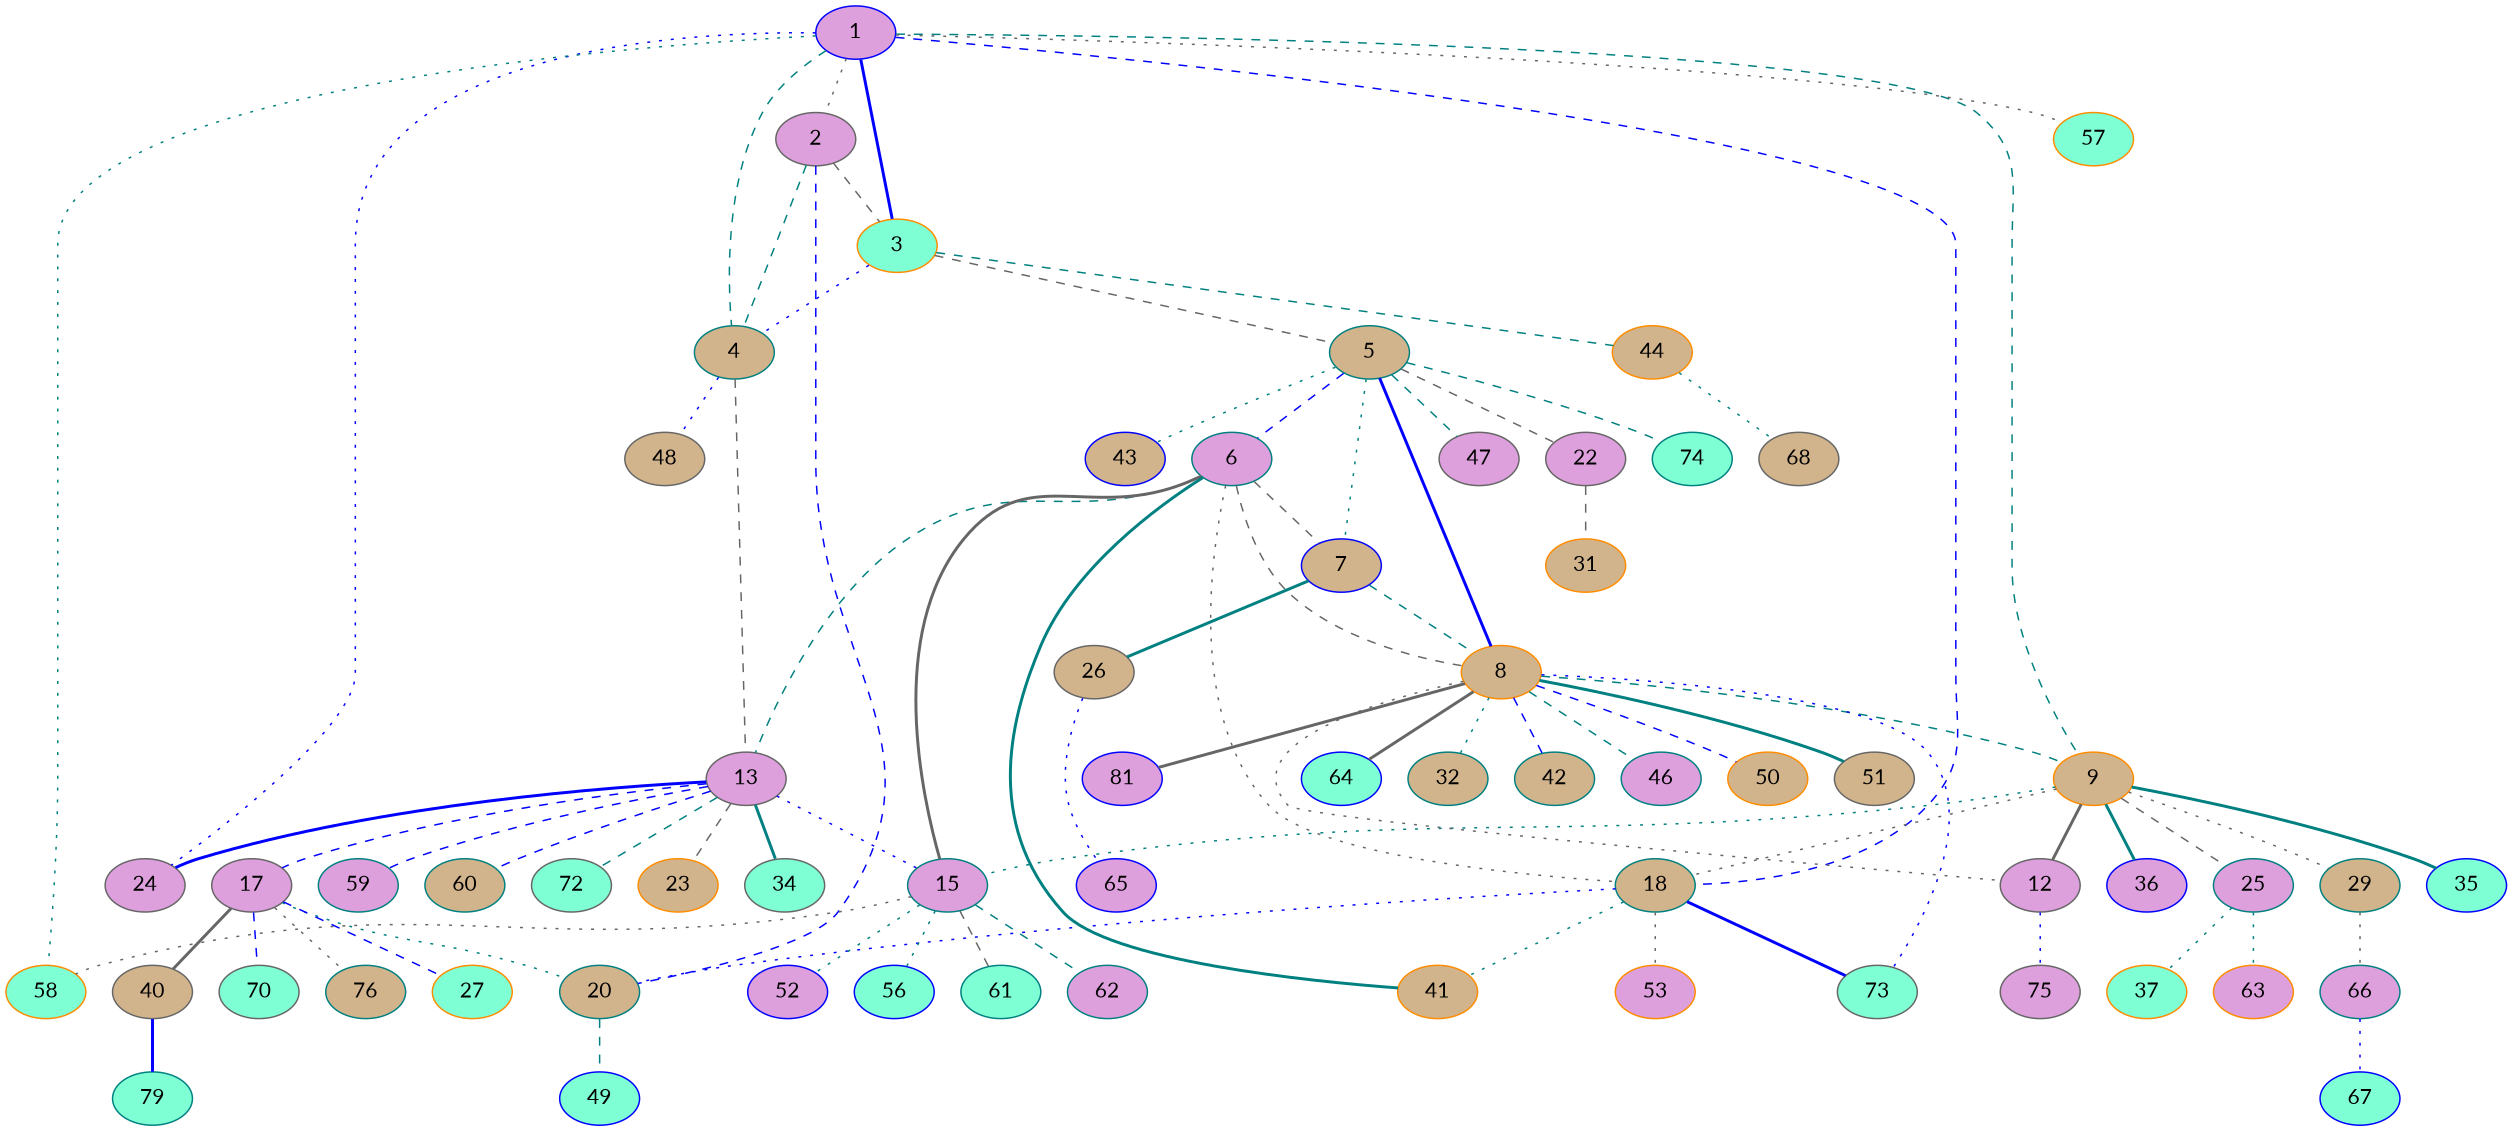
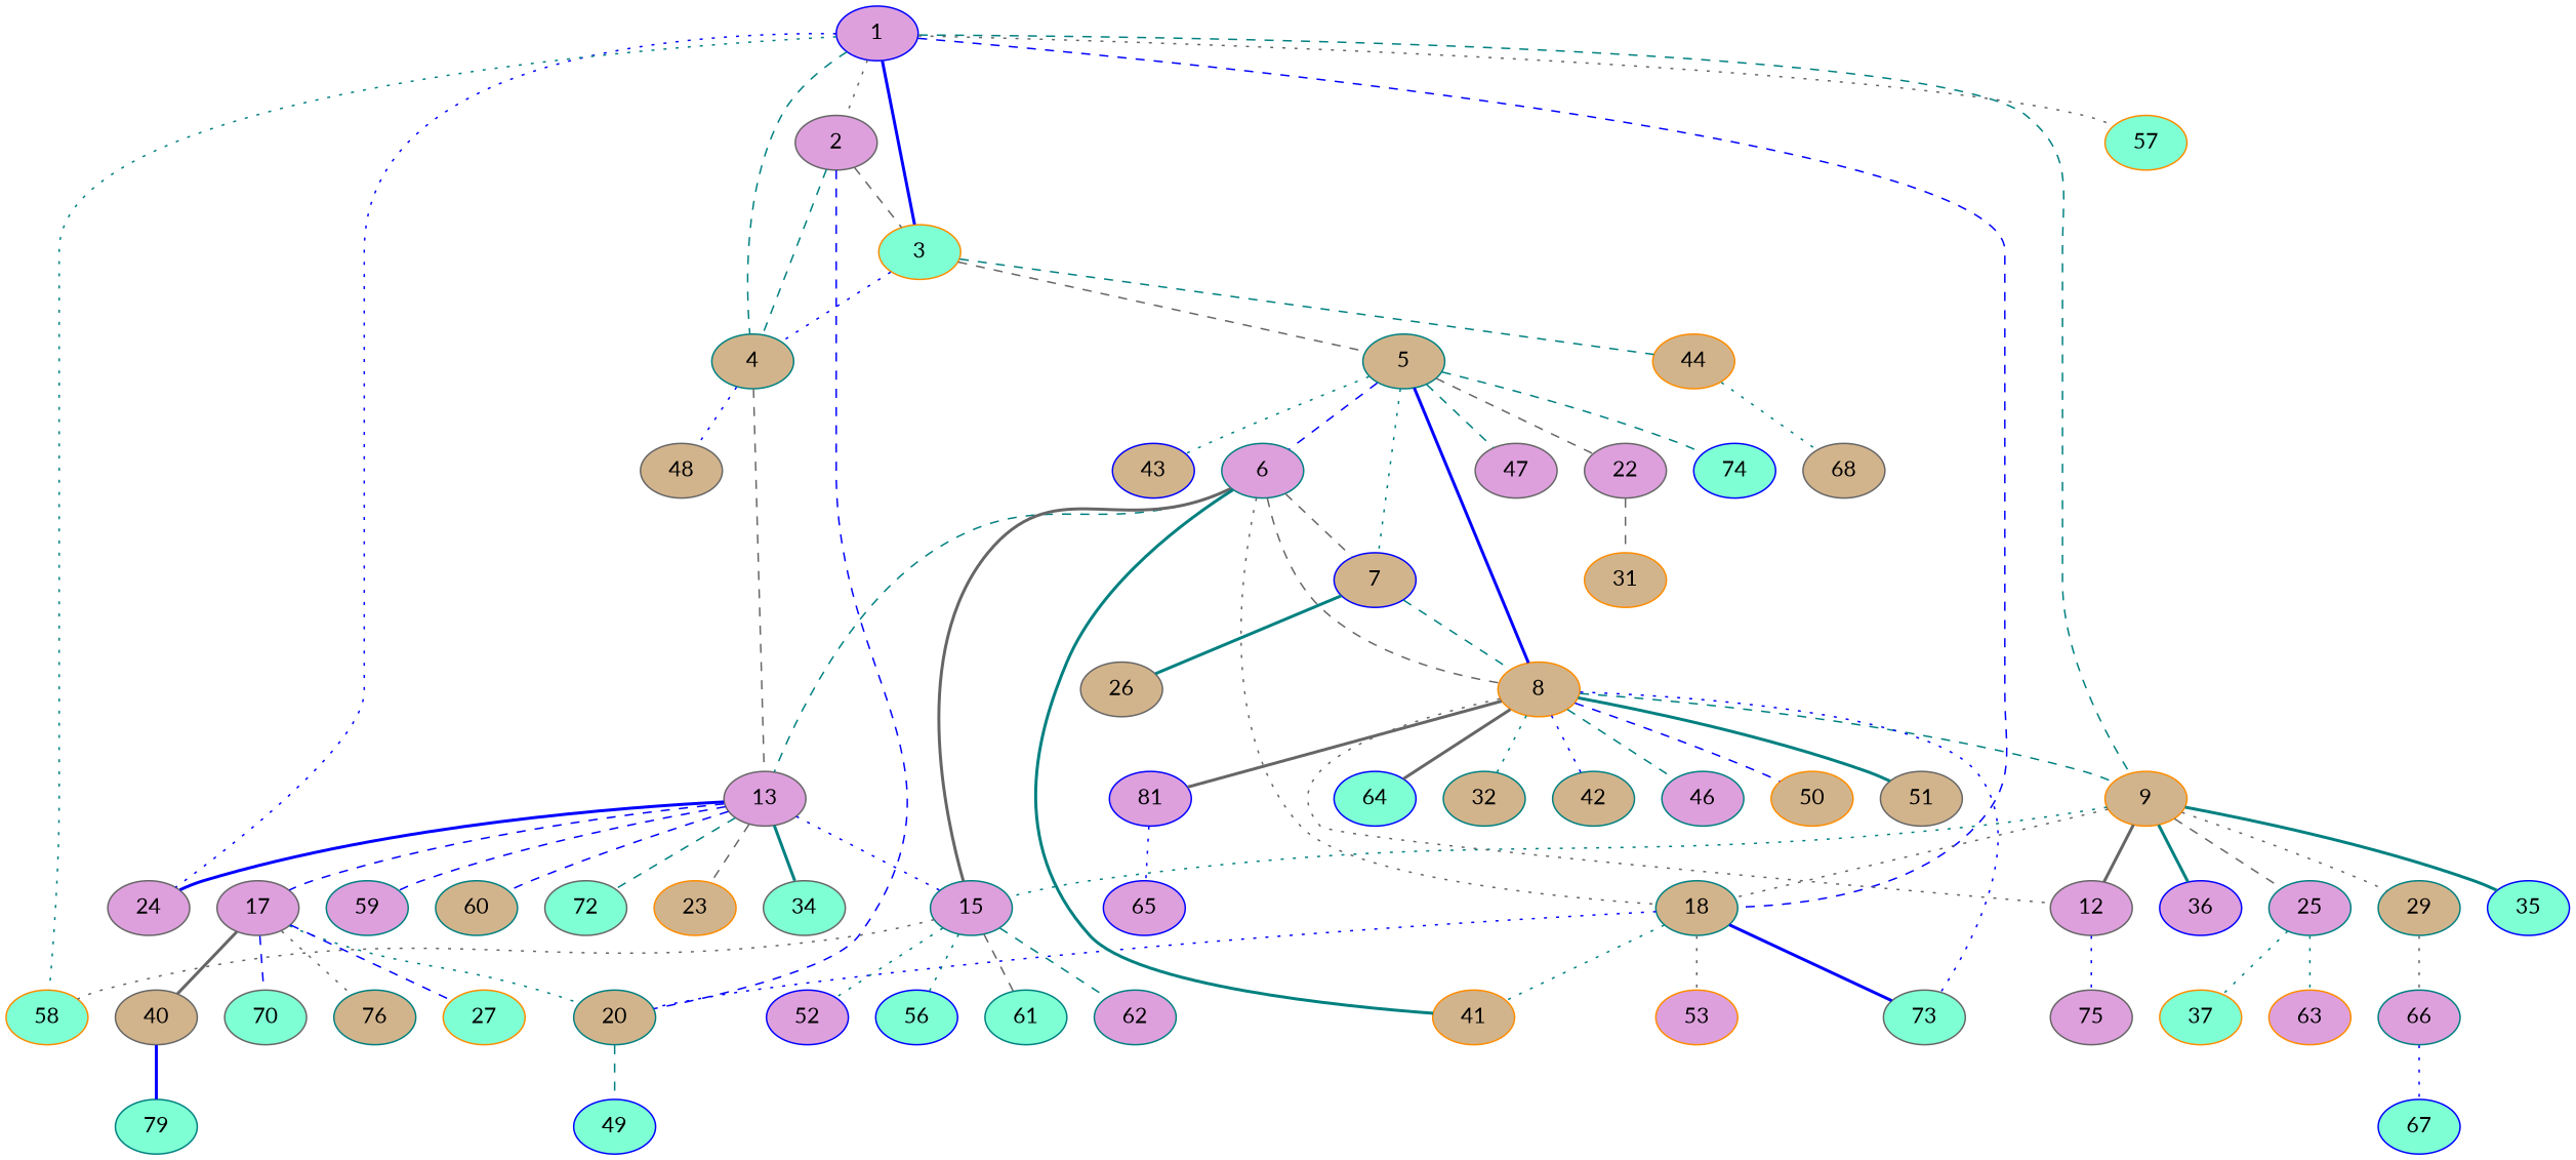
  graph {
    fontname=Lato
    node [color=teal fillcolor=tan fontname=Lato style=filled]
    edge [color=teal fontname=Lato style=dashed]
    1 [color=blue fillcolor=plum super="+80"]
    2 [color=gray40 fillcolor=plum]
    3 [color=darkorange fillcolor=aquamarine]
    4 [super="+71"]
    9 [color=darkorange super="+10"]
    18 [super="+54"]
    24 [color=gray40 fillcolor=plum super="+28"]
    57 [color=darkorange fillcolor=aquamarine]
    58 [color=darkorange fillcolor=aquamarine]
    20 [super="+21"]
    5 [super="+33"]
    44 [color=darkorange]
    13 [color=gray40 fillcolor=plum super="+14"]
    48 [color=gray40 super="+55"]
    6 [fillcolor=plum super="+45"]
    7 [color=blue]
    8 [color=darkorange super="+11"]
    22 [color=gray40 fillcolor=plum]
    43 [color=blue]
    47 [color=gray40 fillcolor=plum]
-   74 [fillcolor=aquamarine]
+   74 [color=blue fillcolor=aquamarine]
    15 [fillcolor=plum super="+16"]
    12 [color=gray40 fillcolor=plum super="+38"]
    25 [fillcolor=plum super="+39"]
    29
    35 [color=blue fillcolor=aquamarine]
    36 [color=blue fillcolor=plum super="+69"]
    41 [color=darkorange]
    73 [color=gray40 fillcolor=aquamarine]
    53 [color=darkorange fillcolor=plum]
    49 [color=blue fillcolor=aquamarine]
    68 [color=gray40]
    17 [color=gray40 fillcolor=plum super="+19"]
    23 [color=darkorange]
    34 [color=gray40 fillcolor=aquamarine]
    59 [fillcolor=plum]
    60
    72 [color=gray40 fillcolor=aquamarine]
    26 [color=gray40 super="+82"]
    32
    42
    46 [fillcolor=plum]
    50 [color=darkorange]
    51 [color=gray40]
    64 [color=blue fillcolor=aquamarine super="+79"]
    81 [color=blue fillcolor=plum]
    31 [color=darkorange]
    52 [color=blue fillcolor=plum]
    56 [color=blue fillcolor=aquamarine]
    61 [fillcolor=aquamarine]
    62 [fillcolor=plum]
    65 [color=blue fillcolor=plum]
    75 [color=gray40 fillcolor=plum]
    37 [color=darkorange fillcolor=aquamarine super="+77"]
    63 [color=darkorange fillcolor=plum]
    66 [fillcolor=plum]
    27 [color=darkorange fillcolor=aquamarine super="+30"]
    40 [color=gray40]
    70 [color=gray40 fillcolor=aquamarine]
    76
    n61 [fillcolor=aquamarine label=79]
    67 [color=blue fillcolor=aquamarine]
    1 -- 2 [color=gray40 style=dotted]
    1 -- 3 [color=blue style=bold]
    1 -- 4
    1 -- 9
    1 -- 18 [color=blue]
    1 -- 24 [color=blue style=dotted]
    1 -- 57 [color=gray40 style=dotted]
    1 -- 58 [style=dotted]
    2 -- 3 [color=gray40]
    2 -- 4
    2 -- 20 [color=blue]
    3 -- 4 [color=blue style=dotted]
    3 -- 5 [color=gray40]
    3 -- 44
    4 -- 13 [color=gray40]
    4 -- 48 [color=blue style=dotted]
    9 -- 18 [color=gray40 style=dotted]
    9 -- 15 [style=dotted]
    9 -- 12 [color=gray40 style=bold weight=2]
    9 -- 25 [color=gray40]
    9 -- 29 [color=gray40 style=dotted]
    9 -- 35 [style=bold]
    9 -- 36 [style=bold]
    18 -- 20 [color=blue style=dotted]
    18 -- 41 [style=dotted]
    18 -- 73 [color=blue style=bold]
    18 -- 53 [color=gray40 style=dotted]
    20 -- 49
    5 -- 6 [color=blue]
    5 -- 7 [style=dotted]
    5 -- 8 [color=blue style=bold]
    5 -- 22 [color=gray40]
    5 -- 43 [style=dotted]
    5 -- 47
    5 -- 74
    44 -- 68 [style=dotted]
    13 -- 24 [color=blue style=bold]
    13 -- 15 [color=blue style=dotted weight=4]
    13 -- 17 [color=blue]
    13 -- 23 [color=gray40]
    13 -- 34 [style=bold]
    13 -- 59 [color=blue]
    13 -- 60 [color=blue]
    13 -- 72
    6 -- 18 [color=gray40 style=dotted]
    6 -- 13
    6 -- 7 [color=gray40]
    6 -- 8 [color=gray40]
    6 -- 15 [color=gray40 style=bold]
    6 -- 41 [style=bold]
    7 -- 8
    7 -- 26 [style=bold]
    8 -- 9 [weight=2]
    8 -- 12 [color=gray40 style=dotted]
    8 -- 73 [color=blue style=dotted]
    8 -- 32 [style=dotted]
-   8 -- 42 [color=blue]
+   8 -- 42 [color=blue style=dotted]
    8 -- 46
    8 -- 50 [color=blue]
    8 -- 51 [style=bold]
    8 -- 64 [color=gray40 style=bold]
    8 -- 81 [color=gray40 style=bold]
    22 -- 31 [color=gray40]
    15 -- 58 [color=gray40 style=dotted]
    15 -- 52 [style=dotted]
    15 -- 56 [style=dotted]
    15 -- 61 [color=gray40]
    15 -- 62
    12 -- 75 [color=blue style=dotted]
    25 -- 37 [style=dotted]
    25 -- 63 [style=dotted]
    29 -- 66 [color=gray40 style=dotted]
    17 -- 20 [style=dotted weight=2]
    17 -- 27 [color=blue]
    17 -- 40 [color=gray40 style=bold]
    17 -- 70 [color=blue]
    17 -- 76 [color=gray40 style=dotted]
-   26 -- 65 [color=blue style=dotted]
+   81 -- 65 [color=blue style=dotted]
    66 -- 67 [color=blue style=dotted]
    40 -- n61 [color=blue style=bold]
  }
